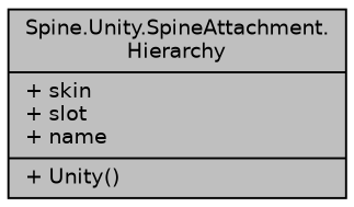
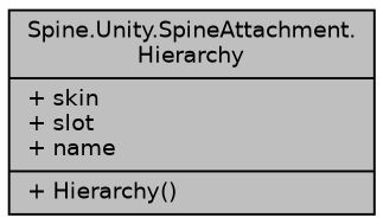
  digraph {
-   n1 [color=black fillcolor=grey75 fontcolor=black fontname=Helvetica fontsize=10 height=0.2 label="{Spine.Unity.SpineAttachment.\lHierarchy\n|+ skin\l+ slot\l+ name\l|+ Unity()\l}" shape=record style=filled width=0.4]
+   n1 [color=black fillcolor=grey75 fontcolor=black fontname=Helvetica fontsize=10 height=0.2 label="{Spine.Unity.SpineAttachment.\lHierarchy\n|+ skin\l+ slot\l+ name\l|+ Hierarchy()\l}" shape=record style=filled width=0.4]
  }
